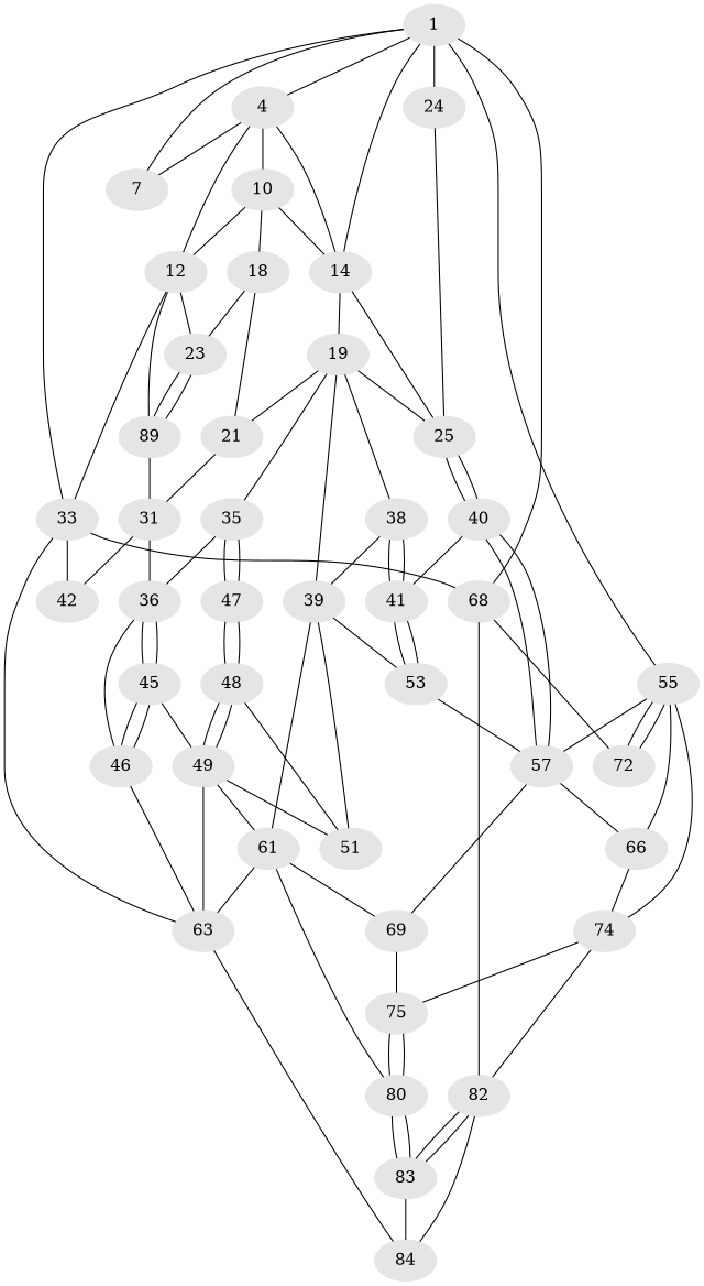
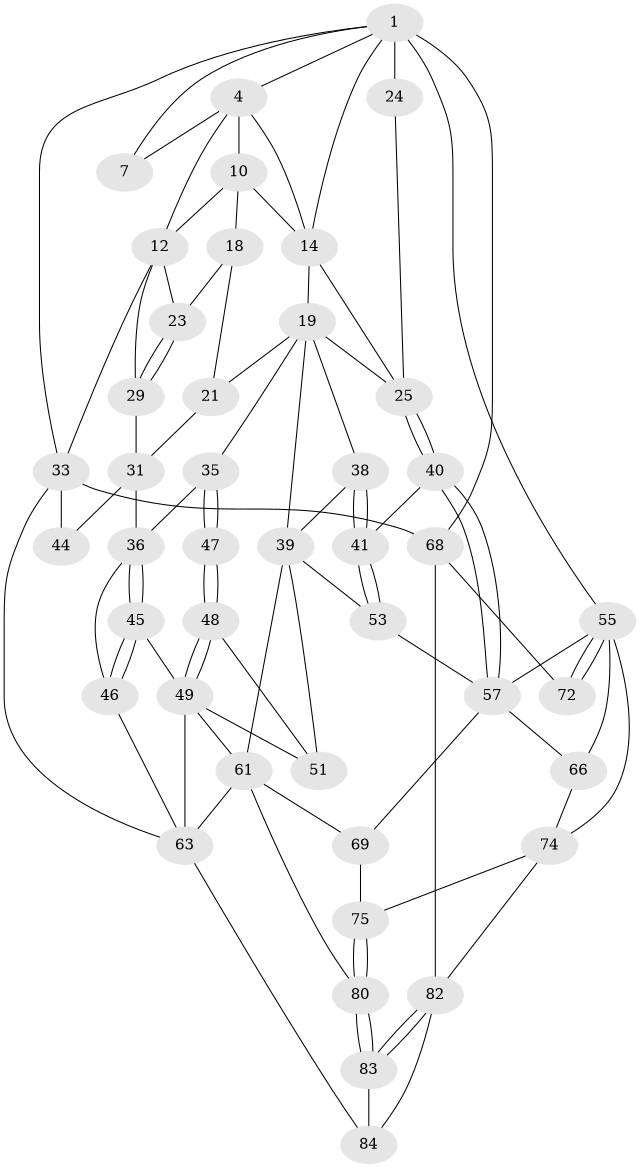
  graph {
    node [color=gray90 style=filled]
    1 [super="+2+8"]
    4 [super="+5"]
    7
    14 [super="+15+17"]
    24
    33 [super="+44"]
    55 [super="+56"]
    68 [super="+77"]
    10 [super="+11+16"]
    12 [super="+13"]
    19 [super="+28+20"]
    25 [super="+26"]
-   42 [super="+43"]
+   42 [super="+43" label=44]
    63 [super="+64+79"]
    57 [super="+58"]
    66 [super="+73"]
    72
    74 [super="+81"]
    82 [super="+85"]
    18 [super="+22"]
    23
-   29 [label=89]
+   29
    21
    31 [super="+32+37"]
    35
    38
    39 [super="+50"]
    40
    36
    47
    41
    51
    53
    61 [super="+70"]
    45
    46
    84
    48 [super="+52"]
    49 [super="+60"]
    69
    80
    75
    83
    1 -- 4
    1 -- 7
    1 -- 14
    1 -- 24 [weight=2]
    1 -- 33
    1 -- 55
    1 -- 68 [weight=2]
    4 -- 7
    4 -- 14
    4 -- 10
    4 -- 12
    14 -- 19
    14 -- 25
    24 -- 25
    33 -- 68
    33 -- 42
    33 -- 63
    55 -- 57
    55 -- 66 [weight=2]
    55 -- 72 [weight=2]
    55 -- 72
    55 -- 74
    68 -- 72
    68 -- 82 [weight=2]
    10 -- 14
    10 -- 12
    10 -- 18 [weight=2]
    12 -- 33
    12 -- 23
    12 -- 29
    19 -- 25
    19 -- 21
    19 -- 35
    19 -- 38
    19 -- 39
    25 -- 40
    25 -- 40
    63 -- 84
    57 -- 66
    57 -- 69
    66 -- 74
    74 -- 82
    74 -- 75
    82 -- 84
    82 -- 83
    82 -- 83
    18 -- 23
    18 -- 21
    23 -- 29
    23 -- 29
    29 -- 31
    21 -- 31
    31 -- 42 [weight=2]
    31 -- 36
    35 -- 36
    35 -- 47
    35 -- 47
    38 -- 39
    38 -- 41
    38 -- 41
    39 -- 51
    39 -- 53
    39 -- 61
    40 -- 57
    40 -- 57
    40 -- 41
    36 -- 45
    36 -- 45
    36 -- 46
    47 -- 48 [weight=2]
    47 -- 48
    41 -- 53
    41 -- 53
    53 -- 57
    61 -- 63
    61 -- 69
    61 -- 80
    45 -- 46
    45 -- 46
    45 -- 49
    46 -- 63
    48 -- 51
    48 -- 49
    48 -- 49
    49 -- 63
    49 -- 51
    49 -- 61
    69 -- 75
    80 -- 83
    80 -- 83
    75 -- 80
    75 -- 80
    83 -- 84
  }
